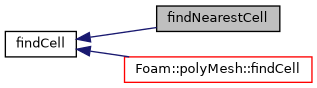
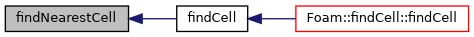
  digraph {
    rankdir=LR
    node [color=black fontname=Helvetica fontsize=10 shape=record]
    edge [color=midnightblue dir=back fontname=Helvetica fontsize=10 labelfontname=Helvetica labelfontsize=10 style=solid]
    n1 [fillcolor=grey75 fontcolor=black height=0.2 label=findNearestCell style=filled width=0.4]
    n2 [height=0.2 label=findCell width=0.4]
-   n3 [color=red height=0.2 label="Foam::polyMesh::findCell" width=0.4]
-   n2 -> n1
+   n3 [color=red height=0.2 label="Foam::findCell::findCell" width=0.4]
+   n1 -> n2
    n2 -> n3
  }
